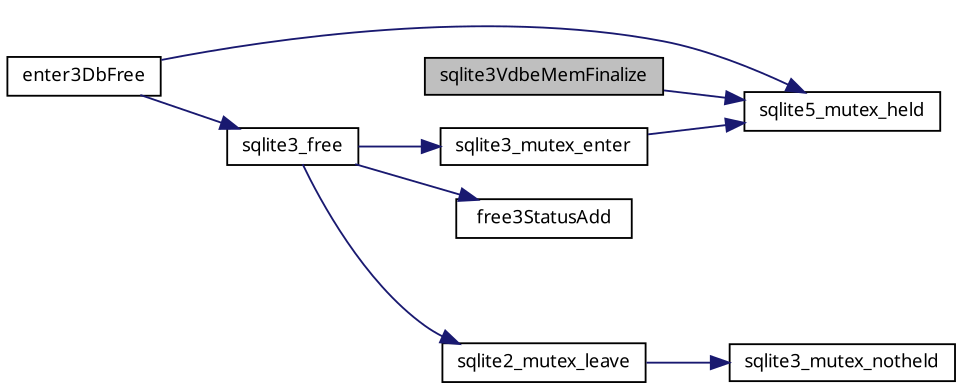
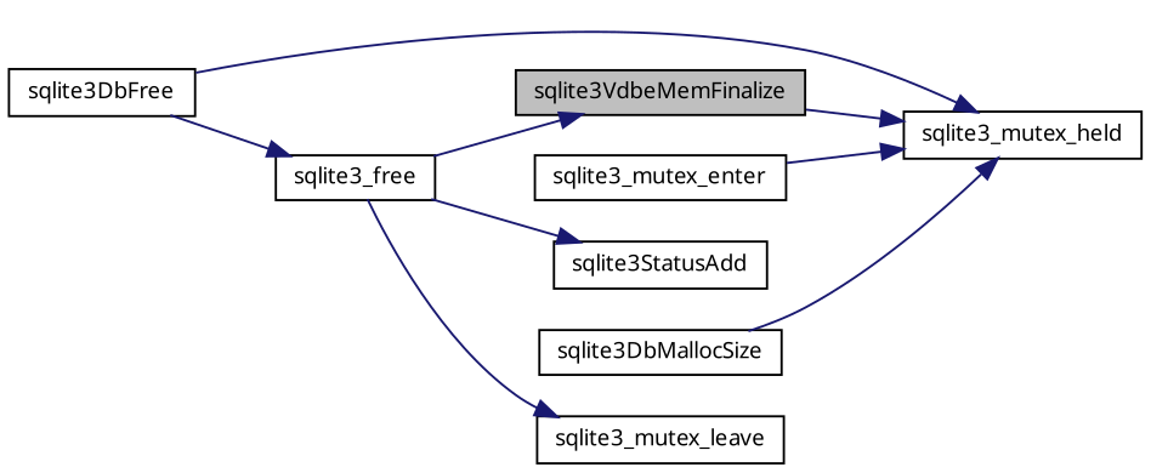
  digraph {
    fontname="Noto Sans"
    rankdir=LR
    node [color=black fillcolor=white fontname="Noto Sans" fontsize=10 shape=record style=filled]
    edge [color=midnightblue fontname="Noto Sans" fontsize=10 labelfontname=FreeSans labelfontsize=10 style=solid]
    n1 [fillcolor=grey75 fontcolor=black height=0.2 label=sqlite3VdbeMemFinalize width=0.4]
-   n2 [height=0.2 label=sqlite5_mutex_held width=0.4]
-   n3 [height=0.2 label=enter3DbFree width=0.4]
+   n2 [height=0.2 label=sqlite3_mutex_held width=0.4]
+   n3 [height=0.2 label=sqlite3DbFree width=0.4]
    n4 [height=0.2 label=sqlite3_free width=0.4]
    n5 [height=0.2 label=sqlite3_mutex_enter width=0.4]
-   n6 [height=0.2 label=free3StatusAdd width=0.4]
-   n7 [height=0.2 label=sqlite2_mutex_leave width=0.4]
-   n9 [height=0.2 label=sqlite3_mutex_notheld width=0.4]
+   n6 [height=0.2 label=sqlite3StatusAdd width=0.4]
+   n7 [height=0.2 label=sqlite3_mutex_leave width=0.4]
+   n8 [height=0.2 label=sqlite3DbMallocSize width=0.4]
    n1 -> n2
    n3 -> n2
    n3 -> n4
-   n4 -> n5
+   n4 -> n1
    n4 -> n6
    n4 -> n7
    n5 -> n2
-   n7 -> n9
+   n8 -> n2
  }
